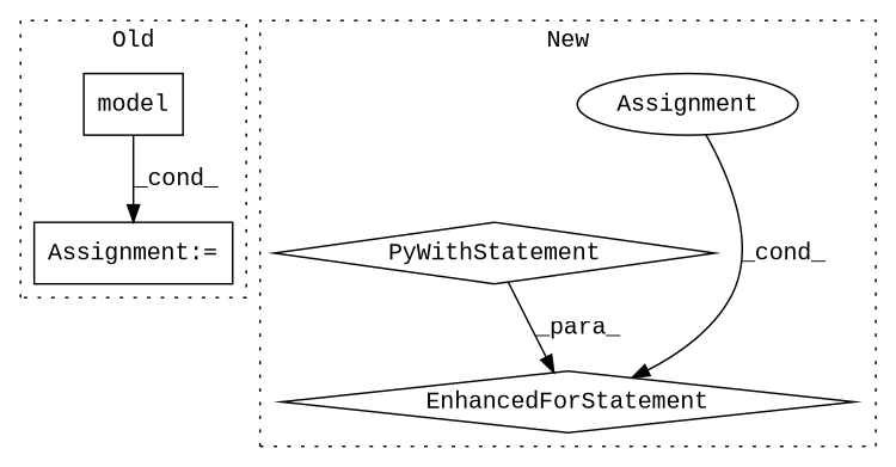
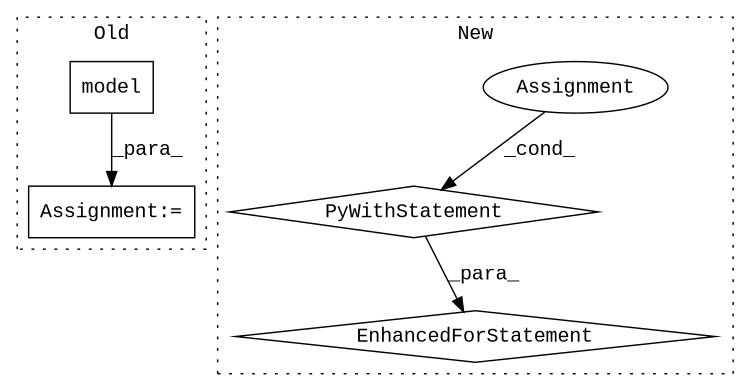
  digraph {
    fontname="Liberation Mono"
    node [fontname="Liberation Mono" shape=box]
    edge [fontname="Liberation Mono"]
    n1 [a=32 l="6,1" label=model s="5315,5491"]
    n2 [a=7 l=2 label="Assignment:=" s=5313]
    n3 [a=104 l="10,2" label=PyWithStatement s="5638,5673" shape=diamond]
    n4 [a=70 l="61,2" label=EnhancedForStatement s="5792,5871" shape=diamond]
    n5 [a=42 label=Assignment shape=ellipse]
    subgraph cluster_1 {
      label=Old
      style=dotted
      n1
      n2
    }
    subgraph cluster_2 {
      label=New
      style=dotted
      n3
      n4
      n5
    }
-   n1 -> n2 [label=_cond_]
+   n1 -> n2 [label=_para_]
    n3 -> n4 [label=_para_]
-   n5 -> n4 [label=_cond_]
+   n5 -> n3 [label=_cond_]
  }
